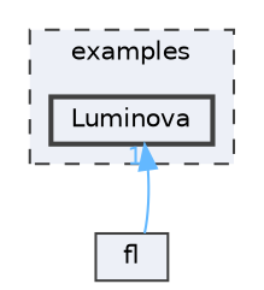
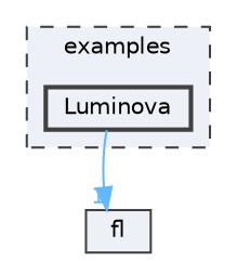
  digraph {
    compound=true
    node [color=grey25 fillcolor="#edf0f7" fontname=Helvetica fontsize=10 shape=box]
    n1 [height=0.2 label=Luminova style="filled,bold" width=0.4]
    n2 [height=0.2 label=fl style=filled width=0.4]
    subgraph cluster_1 {
      bgcolor="#edf0f7"
      fontname=Helvetica
      fontsize=10
      label=examples
      pencolor=grey25
      style="filled,dashed"
      n1
    }
-   n2 -> n1 [color=steelblue1 fontcolor=steelblue1 fontname=Helvetica fontsize=10 headlabel=1 labeldistance=1.5 labelfontname=Helvetica labelfontsize=10]
+   n1 -> n2 [color=steelblue1 fontcolor=steelblue1 fontname=Helvetica fontsize=10 headlabel=1 labeldistance=1.5 labelfontname=Helvetica labelfontsize=10]
  }
